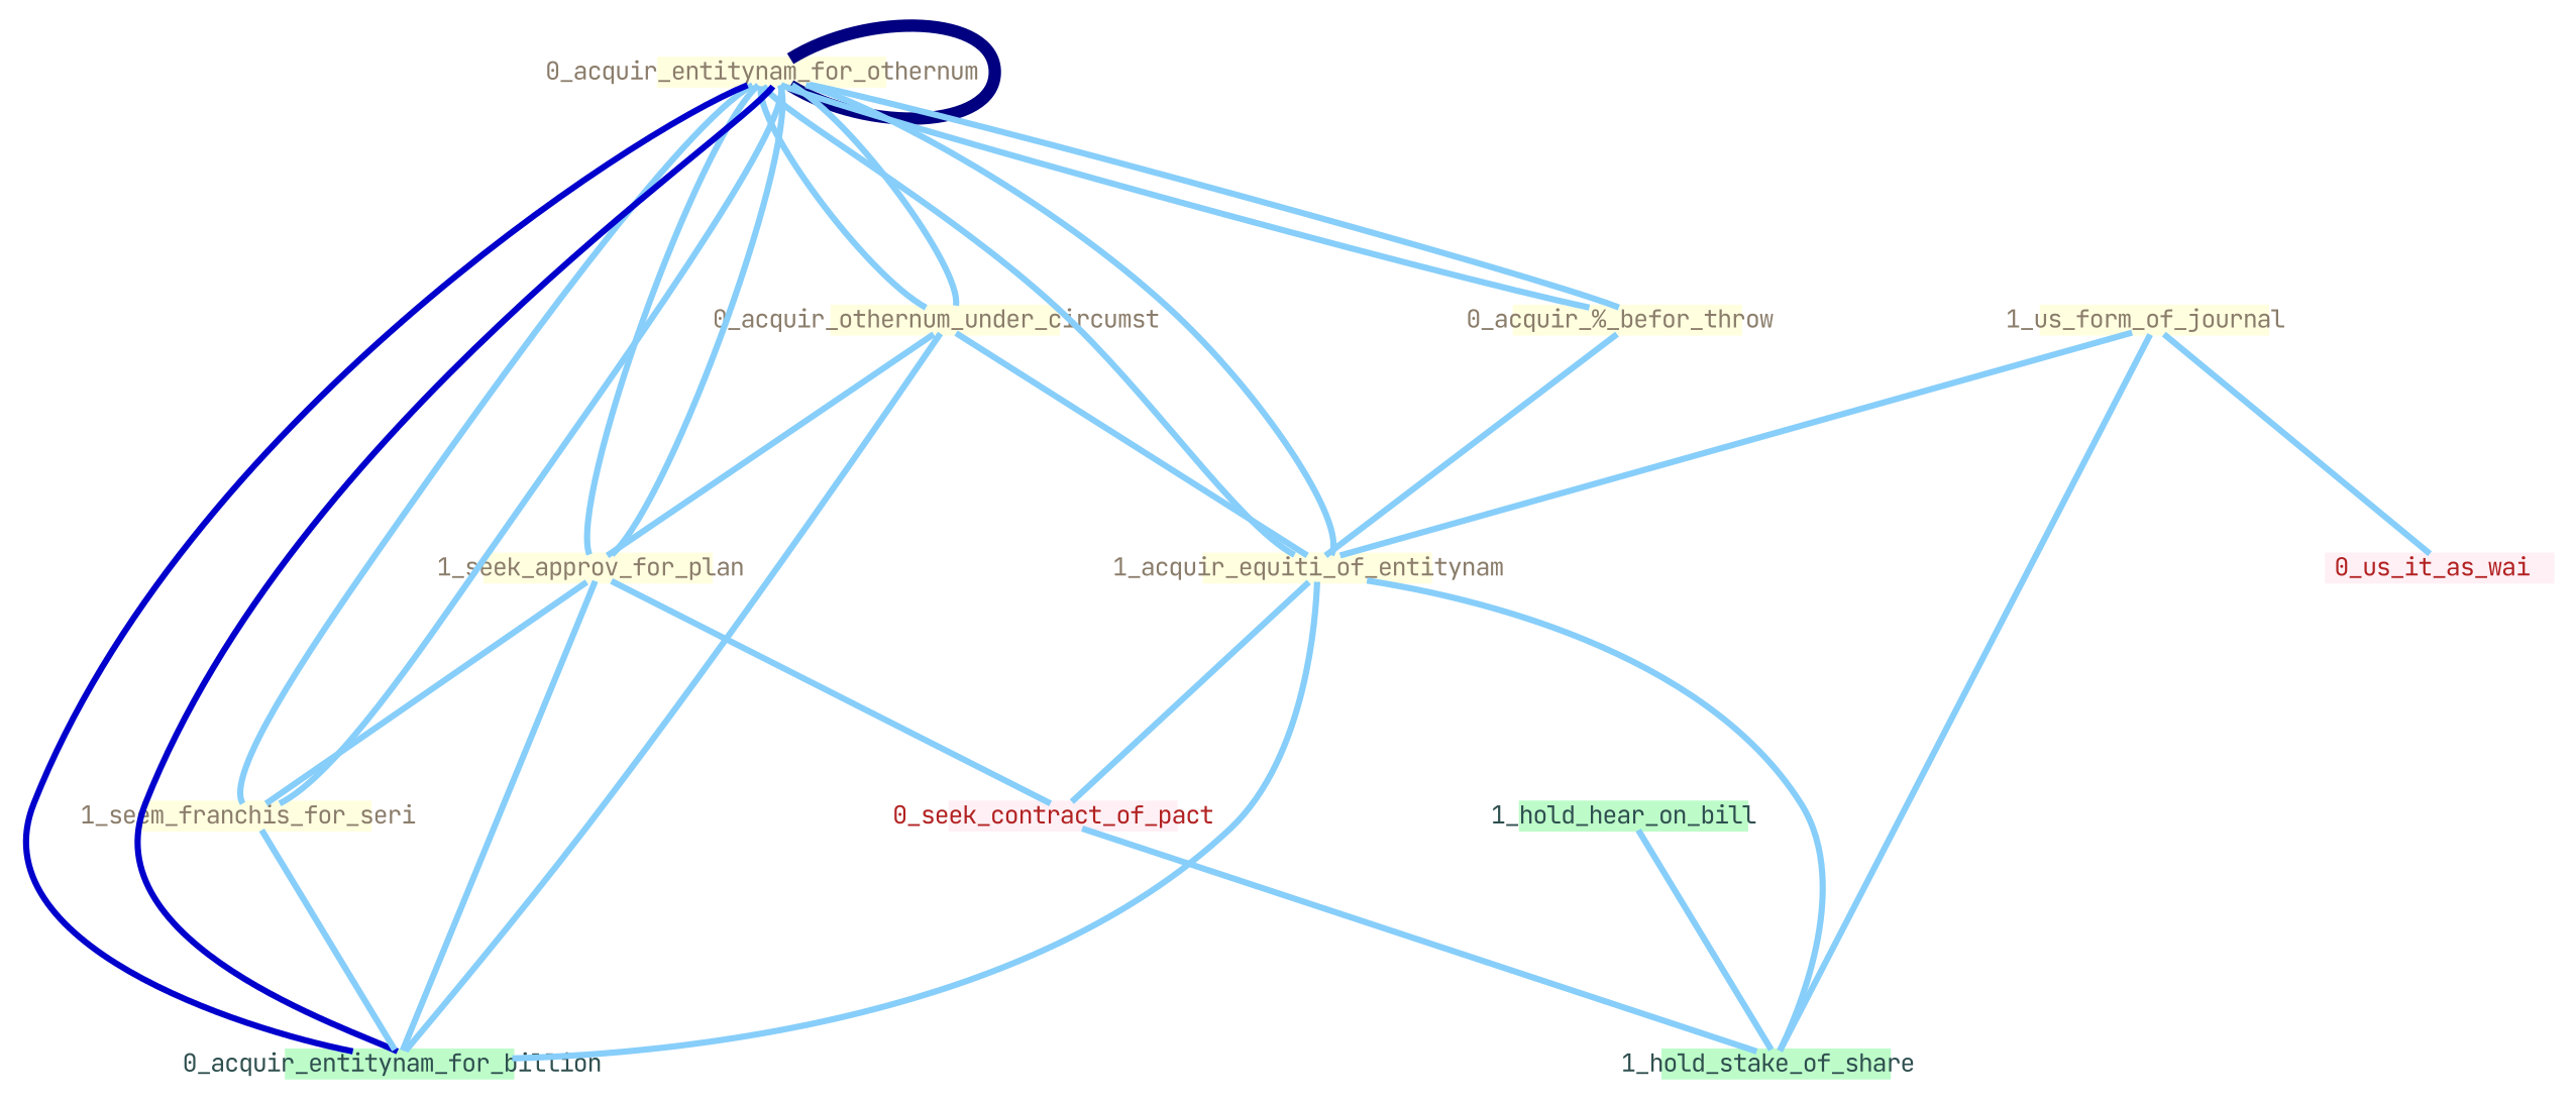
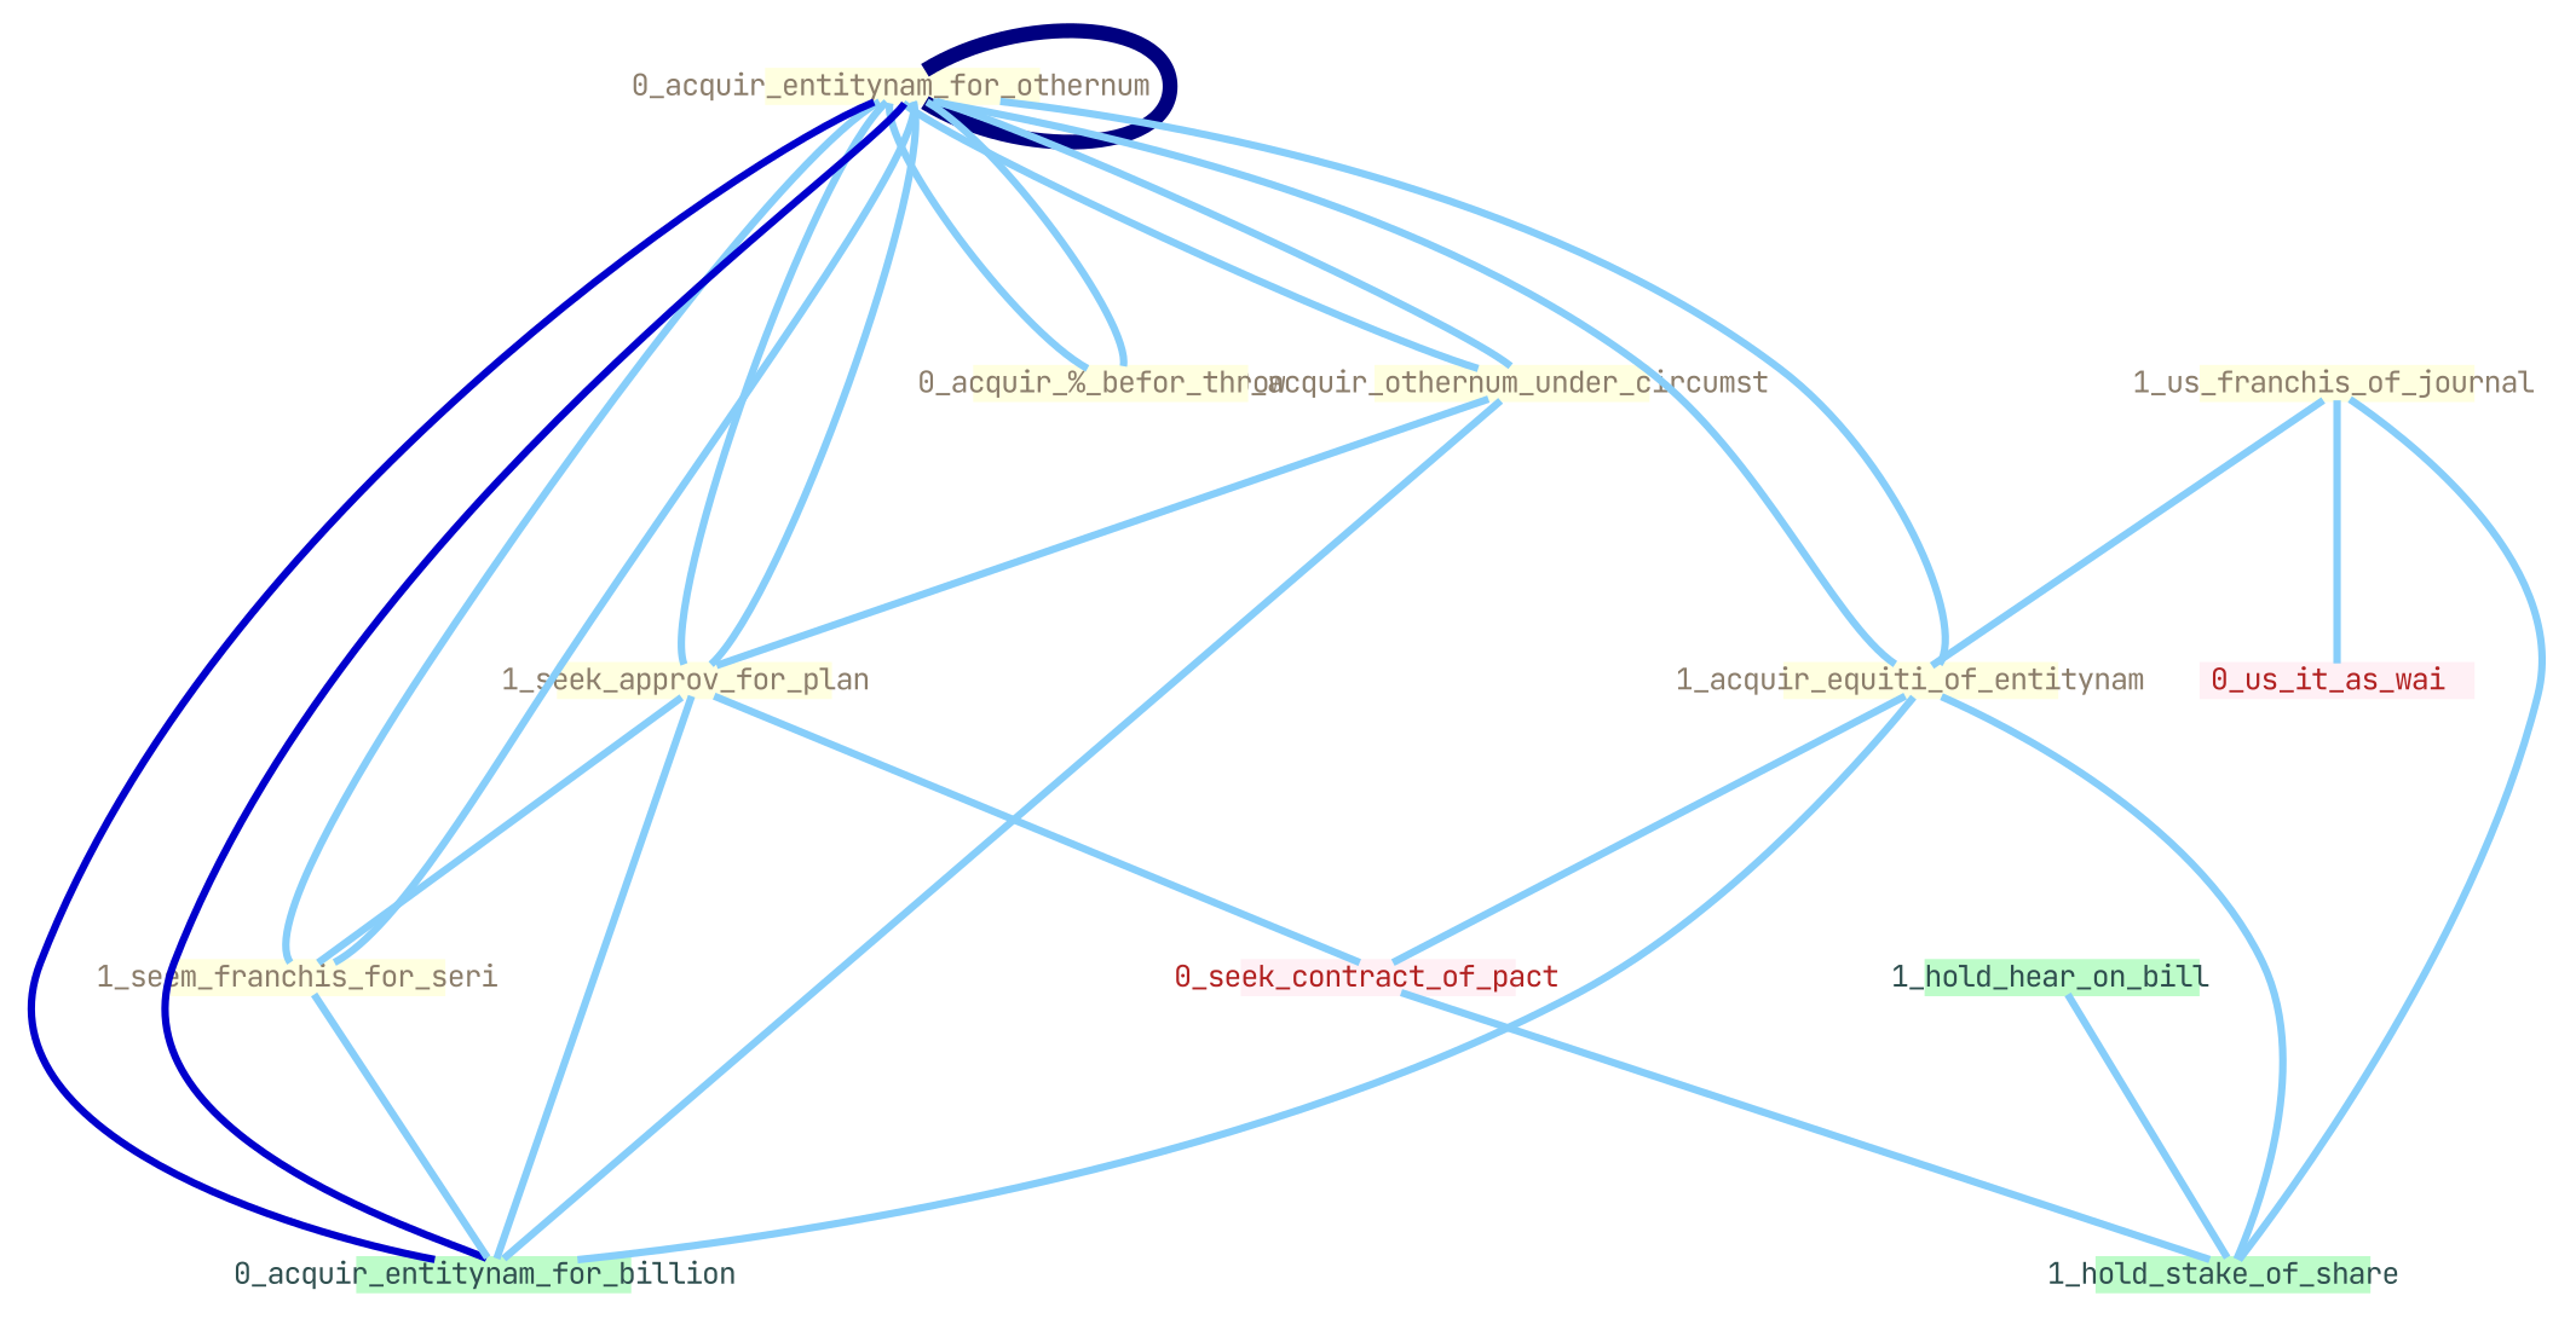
  graph {
    fontname="JetBrains Mono"
    node [color="#ffffe0" fixedsize=true fontcolor="#8b7d6b" fontname="JetBrains Mono" fontsize=4 shape=polygon style=filled]
    edge [color="#87cefa" fontname="JetBrains Mono" w=1]
    "0_acquir_entitynam_for_othernum " [height=.06 width=.5]
    "0_acquir_othernum_under_circumst " [height=.06 width=.5]
-   "1_us_form_of_journal " [height=.06 width=.5]
+   "1_us_form_of_journal " [height=.06 width=.5 label="1_us_franchis_of_journal"]
    "0_acquir_%_befor_throw " [height=.06 width=.5]
    "1_seek_approv_for_plan " [height=.06 width=.5]
    "1_acquir_equiti_of_entitynam " [height=.06 width=.5]
    "1_seem_franchis_for_seri " [height=.06 width=.5]
    "0_seek_contract_of_pact " [color="#fff0f5" fontcolor="#b22222" height=.06 width=.5]
    "0_us_it_as_wai " [color="#fff0f5" fontcolor="#b22222" height=.06 width=.5]
    "0_acquir_entitynam_for_billion " [color="#BDFCC9" fontcolor="#2f4f4f" height=.06 width=.5]
    "1_hold_stake_of_share " [color="#BDFCC9" fontcolor="#2f4f4f" height=.06 width=.5]
    "1_hold_hear_on_bill " [color="#BDFCC9" fontcolor="#2f4f4f" height=.06 width=.5]
    subgraph sub_1 {
      "0_acquir_entitynam_for_othernum "
      "0_acquir_othernum_under_circumst "
      "1_us_form_of_journal "
      "0_acquir_%_befor_throw "
      "1_seek_approv_for_plan "
      "1_acquir_equiti_of_entitynam "
      "1_seem_franchis_for_seri "
    }
    subgraph sub_2 {
      "0_seek_contract_of_pact "
      "0_us_it_as_wai "
    }
    "0_acquir_entitynam_for_othernum " -- "0_acquir_entitynam_for_othernum " [color="#000080" style=bold w=4]
    "0_acquir_entitynam_for_othernum " -- "0_acquir_othernum_under_circumst "
    "0_acquir_entitynam_for_othernum " -- "0_acquir_%_befor_throw "
    "0_acquir_entitynam_for_othernum " -- "1_seek_approv_for_plan "
    "0_acquir_entitynam_for_othernum " -- "1_acquir_equiti_of_entitynam "
    "0_acquir_entitynam_for_othernum " -- "1_seem_franchis_for_seri "
    "0_acquir_entitynam_for_othernum " -- "1_seem_franchis_for_seri "
    "0_acquir_entitynam_for_othernum " -- "0_acquir_entitynam_for_billion " [color="#0000cd" w=3]
    "0_acquir_entitynam_for_othernum " -- "0_acquir_entitynam_for_billion " [color="#0000cd" w=3]
    "0_acquir_othernum_under_circumst " -- "0_acquir_entitynam_for_othernum "
    "0_acquir_othernum_under_circumst " -- "1_seek_approv_for_plan "
-   "0_acquir_othernum_under_circumst " -- "1_acquir_equiti_of_entitynam "
    "0_acquir_othernum_under_circumst " -- "0_acquir_entitynam_for_billion "
    "1_us_form_of_journal " -- "1_acquir_equiti_of_entitynam "
    "1_us_form_of_journal " -- "0_us_it_as_wai "
    "1_us_form_of_journal " -- "1_hold_stake_of_share "
    "0_acquir_%_befor_throw " -- "0_acquir_entitynam_for_othernum "
-   "0_acquir_%_befor_throw " -- "1_acquir_equiti_of_entitynam "
    "1_seek_approv_for_plan " -- "0_acquir_entitynam_for_othernum "
    "1_seek_approv_for_plan " -- "1_seem_franchis_for_seri "
    "1_seek_approv_for_plan " -- "0_seek_contract_of_pact "
    "1_seek_approv_for_plan " -- "0_acquir_entitynam_for_billion "
    "1_acquir_equiti_of_entitynam " -- "0_acquir_entitynam_for_othernum "
    "1_acquir_equiti_of_entitynam " -- "0_seek_contract_of_pact "
    "1_acquir_equiti_of_entitynam " -- "0_acquir_entitynam_for_billion "
    "1_acquir_equiti_of_entitynam " -- "1_hold_stake_of_share "
    "1_seem_franchis_for_seri " -- "0_acquir_entitynam_for_billion "
    "0_seek_contract_of_pact " -- "1_hold_stake_of_share "
    "1_hold_hear_on_bill " -- "1_hold_stake_of_share "
  }
